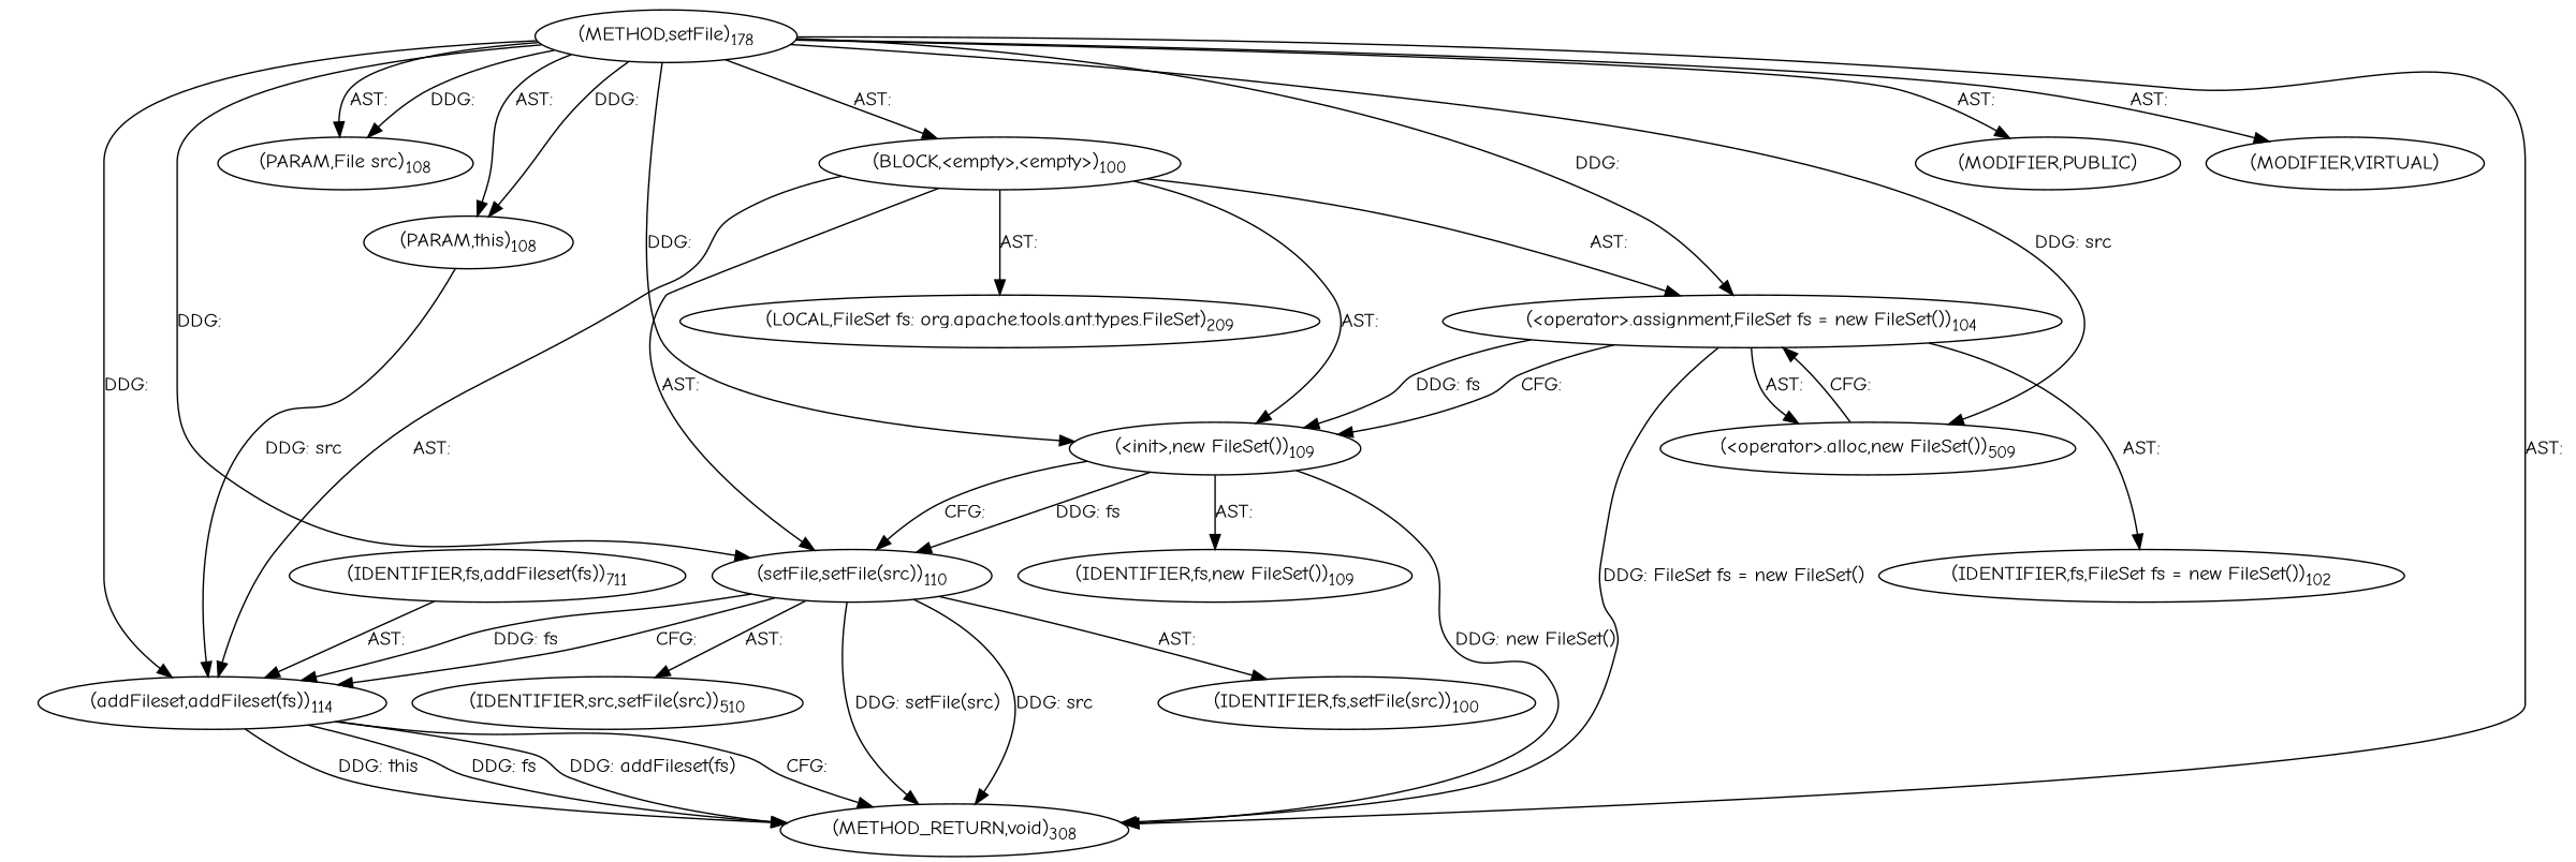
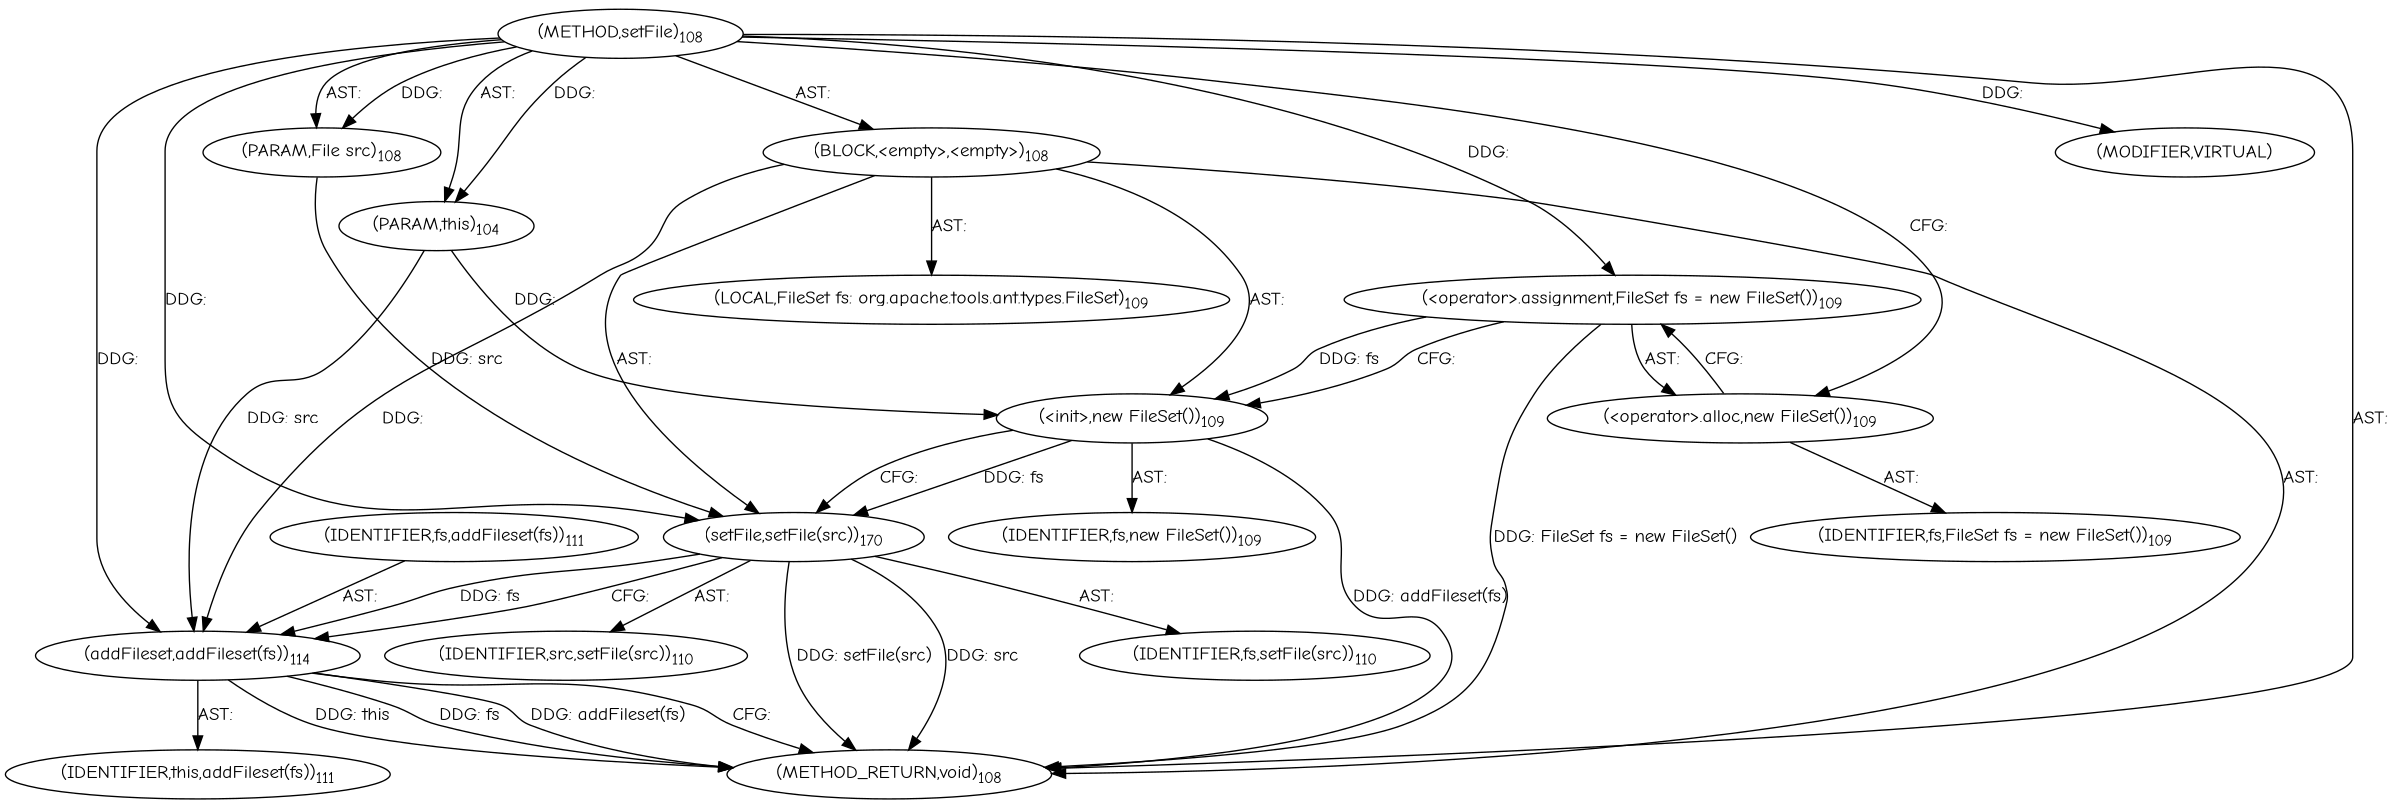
  digraph {
    fontname="Comic Neue"
    node [fontname="Comic Neue"]
    edge [fontname="Comic Neue"]
-   n1 [label=<(METHOD,setFile)<SUB>178</SUB>>]
-   n2 [label=<(PARAM,this)<SUB>108</SUB>>]
+   n1 [label=<(METHOD,setFile)<SUB>108</SUB>>]
+   n2 [label=<(PARAM,this)<SUB>104</SUB>>]
    n3 [label=<(PARAM,File src)<SUB>108</SUB>>]
-   n4 [label=<(BLOCK,&lt;empty&gt;,&lt;empty&gt;)<SUB>100</SUB>>]
-   n5 [label=<(&lt;operator&gt;.assignment,FileSet fs = new FileSet())<SUB>104</SUB>>]
-   n6 [label=<(&lt;operator&gt;.alloc,new FileSet())<SUB>509</SUB>>]
+   n4 [label=<(BLOCK,&lt;empty&gt;,&lt;empty&gt;)<SUB>108</SUB>>]
+   n5 [label=<(&lt;operator&gt;.assignment,FileSet fs = new FileSet())<SUB>109</SUB>>]
+   n6 [label=<(&lt;operator&gt;.alloc,new FileSet())<SUB>109</SUB>>]
    n7 [label=<(&lt;init&gt;,new FileSet())<SUB>109</SUB>>]
-   n8 [label=<(setFile,setFile(src))<SUB>110</SUB>>]
+   n8 [label=<(setFile,setFile(src))<SUB>170</SUB>>]
    n9 [label=<(addFileset,addFileset(fs))<SUB>114</SUB>>]
-   n10 [label=<(MODIFIER,PUBLIC)>]
    n11 [label=<(MODIFIER,VIRTUAL)>]
-   n12 [label=<(METHOD_RETURN,void)<SUB>308</SUB>>]
-   n13 [label=<(LOCAL,FileSet fs: org.apache.tools.ant.types.FileSet)<SUB>209</SUB>>]
-   n14 [label=<(IDENTIFIER,fs,FileSet fs = new FileSet())<SUB>102</SUB>>]
+   n12 [label=<(METHOD_RETURN,void)<SUB>108</SUB>>]
+   n13 [label=<(LOCAL,FileSet fs: org.apache.tools.ant.types.FileSet)<SUB>109</SUB>>]
+   n14 [label=<(IDENTIFIER,fs,FileSet fs = new FileSet())<SUB>109</SUB>>]
    n15 [label=<(IDENTIFIER,fs,new FileSet())<SUB>109</SUB>>]
-   n16 [label=<(IDENTIFIER,fs,setFile(src))<SUB>100</SUB>>]
-   n17 [label=<(IDENTIFIER,src,setFile(src))<SUB>510</SUB>>]
-   n19 [label=<(IDENTIFIER,fs,addFileset(fs))<SUB>711</SUB>>]
+   n16 [label=<(IDENTIFIER,fs,setFile(src))<SUB>110</SUB>>]
+   n17 [label=<(IDENTIFIER,src,setFile(src))<SUB>110</SUB>>]
+   n18 [label=<(IDENTIFIER,this,addFileset(fs))<SUB>111</SUB>>]
+   n19 [label=<(IDENTIFIER,fs,addFileset(fs))<SUB>111</SUB>>]
    n1 -> n2 [label="AST: "]
    n1 -> n2 [label="DDG: "]
    n1 -> n3 [label="AST: "]
    n1 -> n3 [label="DDG: "]
    n1 -> n4 [label="AST: "]
    n1 -> n5 [label="DDG: "]
-   n1 -> n6 [label="DDG: src"]
-   n1 -> n7 [label="DDG: "]
+   n1 -> n6 [label="CFG: "]
+   n2 -> n7 [label="DDG: "]
    n1 -> n8 [label="DDG: "]
    n1 -> n9 [label="DDG: "]
-   n1 -> n10 [label="AST: "]
-   n1 -> n11 [label="AST: "]
+   n1 -> n11 [label="DDG: "]
    n1 -> n12 [label="AST: "]
    n2 -> n9 [label="DDG: src"]
-   n4 -> n5 [label="AST: "]
+   n3 -> n8 [label="DDG: src"]
+   n4 -> n12 [label="AST: "]
    n4 -> n7 [label="AST: "]
    n4 -> n8 [label="AST: "]
-   n4 -> n9 [label="AST: "]
+   n4 -> n9 [label="DDG: "]
    n4 -> n13 [label="AST: "]
    n5 -> n6 [label="AST: "]
    n5 -> n7 [label="CFG: "]
    n5 -> n7 [label="DDG: fs"]
    n5 -> n12 [label="DDG: FileSet fs = new FileSet()"]
-   n5 -> n14 [label="AST: "]
+   n6 -> n14 [label="AST: "]
    n6 -> n5 [label="CFG: "]
    n7 -> n8 [label="CFG: "]
    n7 -> n8 [label="DDG: fs"]
-   n7 -> n12 [label="DDG: new FileSet()"]
+   n7 -> n12 [label="DDG: addFileset(fs)"]
    n7 -> n15 [label="AST: "]
    n8 -> n9 [label="CFG: "]
    n8 -> n9 [label="DDG: fs"]
    n8 -> n12 [label="DDG: src"]
    n8 -> n12 [label="DDG: setFile(src)"]
    n8 -> n16 [label="AST: "]
    n8 -> n17 [label="AST: "]
    n9 -> n12 [label="CFG: "]
    n9 -> n12 [label="DDG: this"]
    n9 -> n12 [label="DDG: fs"]
    n9 -> n12 [label="DDG: addFileset(fs)"]
+   n9 -> n18 [label="AST: "]
    n19 -> n9 [label="AST: "]
  }
